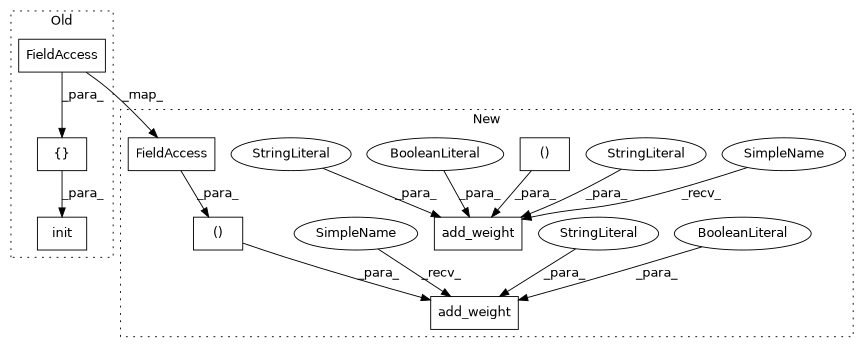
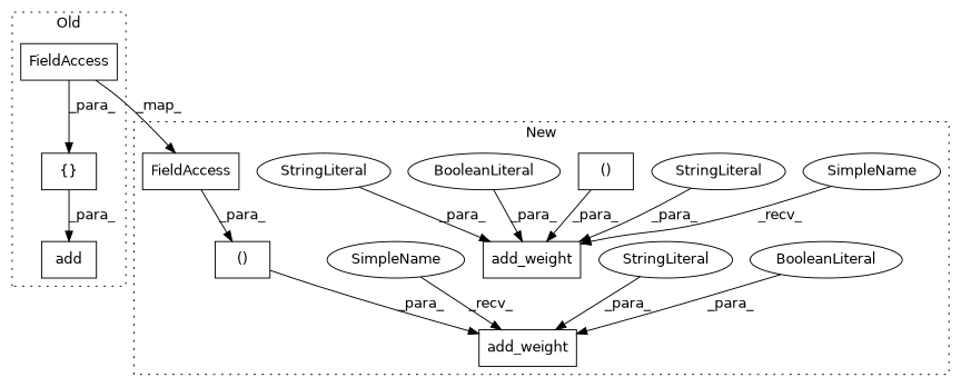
  digraph {
    fontname="DejaVu Sans"
    node [a=32 l=4 shape=box fontname="DejaVu Sans"]
    edge [fontname="DejaVu Sans"]
    n1 [l="11,1" label=add_weight s="70517,70592"]
    n2 [a=45 l=7 label=StringLiteral s=70580 shape=ellipse]
    n3 [a=106 l=38 label="()" s=70540]
    n4 [l="11,1" label=add_weight s="70402,70485"]
    n5 [a=106 l=42 label="()" s=70427]
    n6 [a=9 label=BooleanLiteral s=70481 shape=ellipse]
    n7 [a=9 label=BooleanLiteral s=70588 shape=ellipse]
    n8 [a=45 l=6 label=StringLiteral s=70528 shape=ellipse]
    n9 [a=45 l=8 label=StringLiteral s=70413 shape=ellipse]
    n10 [a=22 l=14 label=FieldAccess s=70455]
    n11 [a=42 label=SimpleName s=70397 shape=ellipse]
    n12 [a=42 label=SimpleName s=70512 shape=ellipse]
-   n13 [l="5,1" label=init s="70488,70534"]
+   n13 [l="5,1" label=add s="70488,70534"]
    n14 [a=4 l="1,1" label="{}" s="70502,70533"]
    n15 [a=22 l=14 label=FieldAccess s=70519]
    subgraph cluster_1 {
      label=New
      style=dotted
      n1
      n2
      n3
      n4
      n5
      n6
      n7
      n8
      n9
      n10
      n11
      n12
    }
    subgraph cluster_2 {
      label=Old
      style=dotted
      n13
      n14
      n15
    }
    n2 -> n1 [label=_para_]
    n3 -> n1 [label=_para_]
    n5 -> n4 [label=_para_]
    n6 -> n4 [label=_para_]
    n7 -> n1 [label=_para_]
    n8 -> n1 [label=_para_]
    n9 -> n4 [label=_para_]
    n10 -> n5 [label=_para_]
    n11 -> n4 [label=_recv_]
    n12 -> n1 [label=_recv_]
    n14 -> n13 [label=_para_]
    n15 -> n10 [label=_map_]
    n15 -> n14 [label=_para_]
  }
